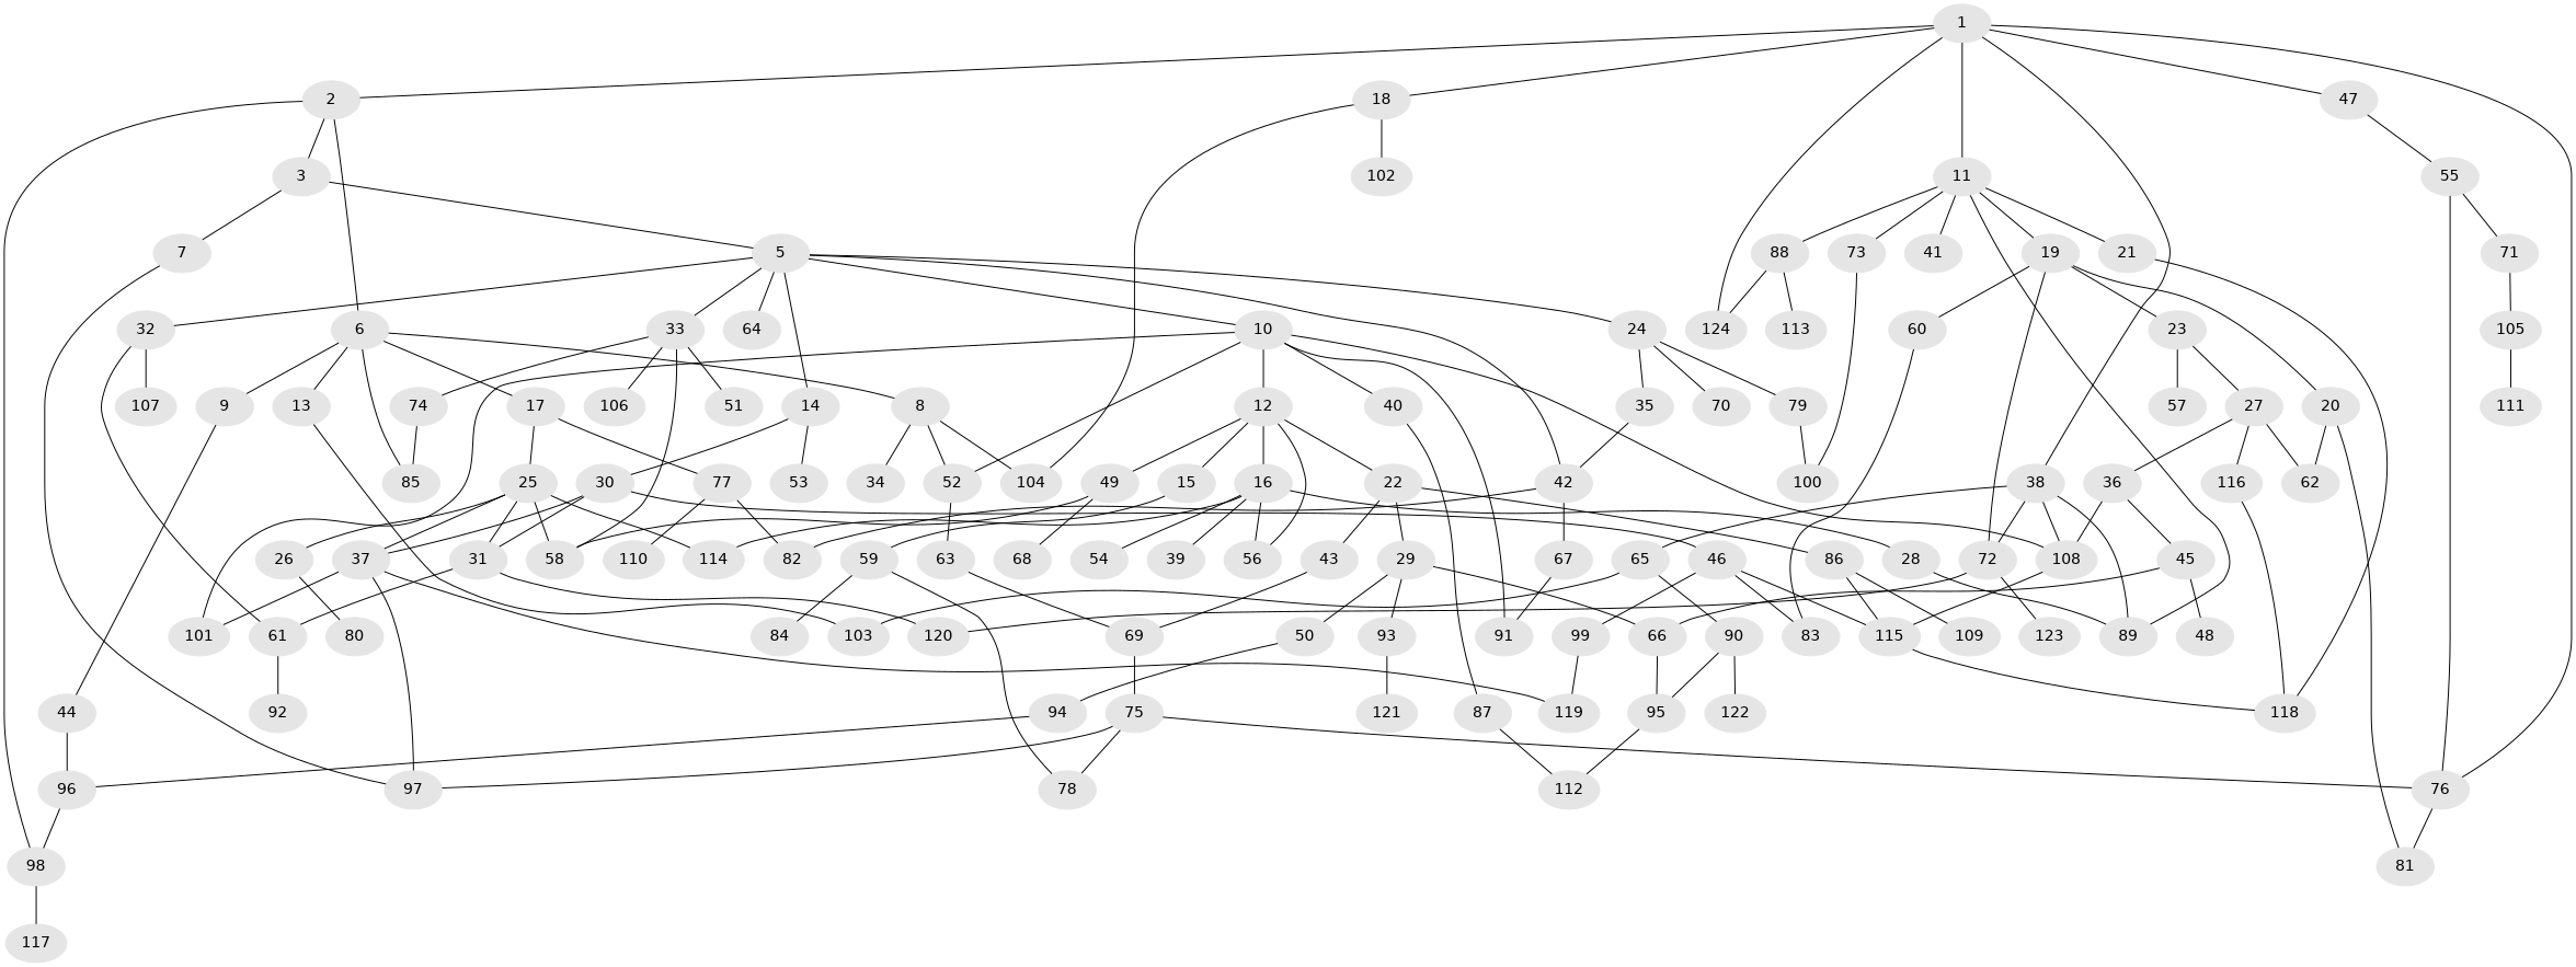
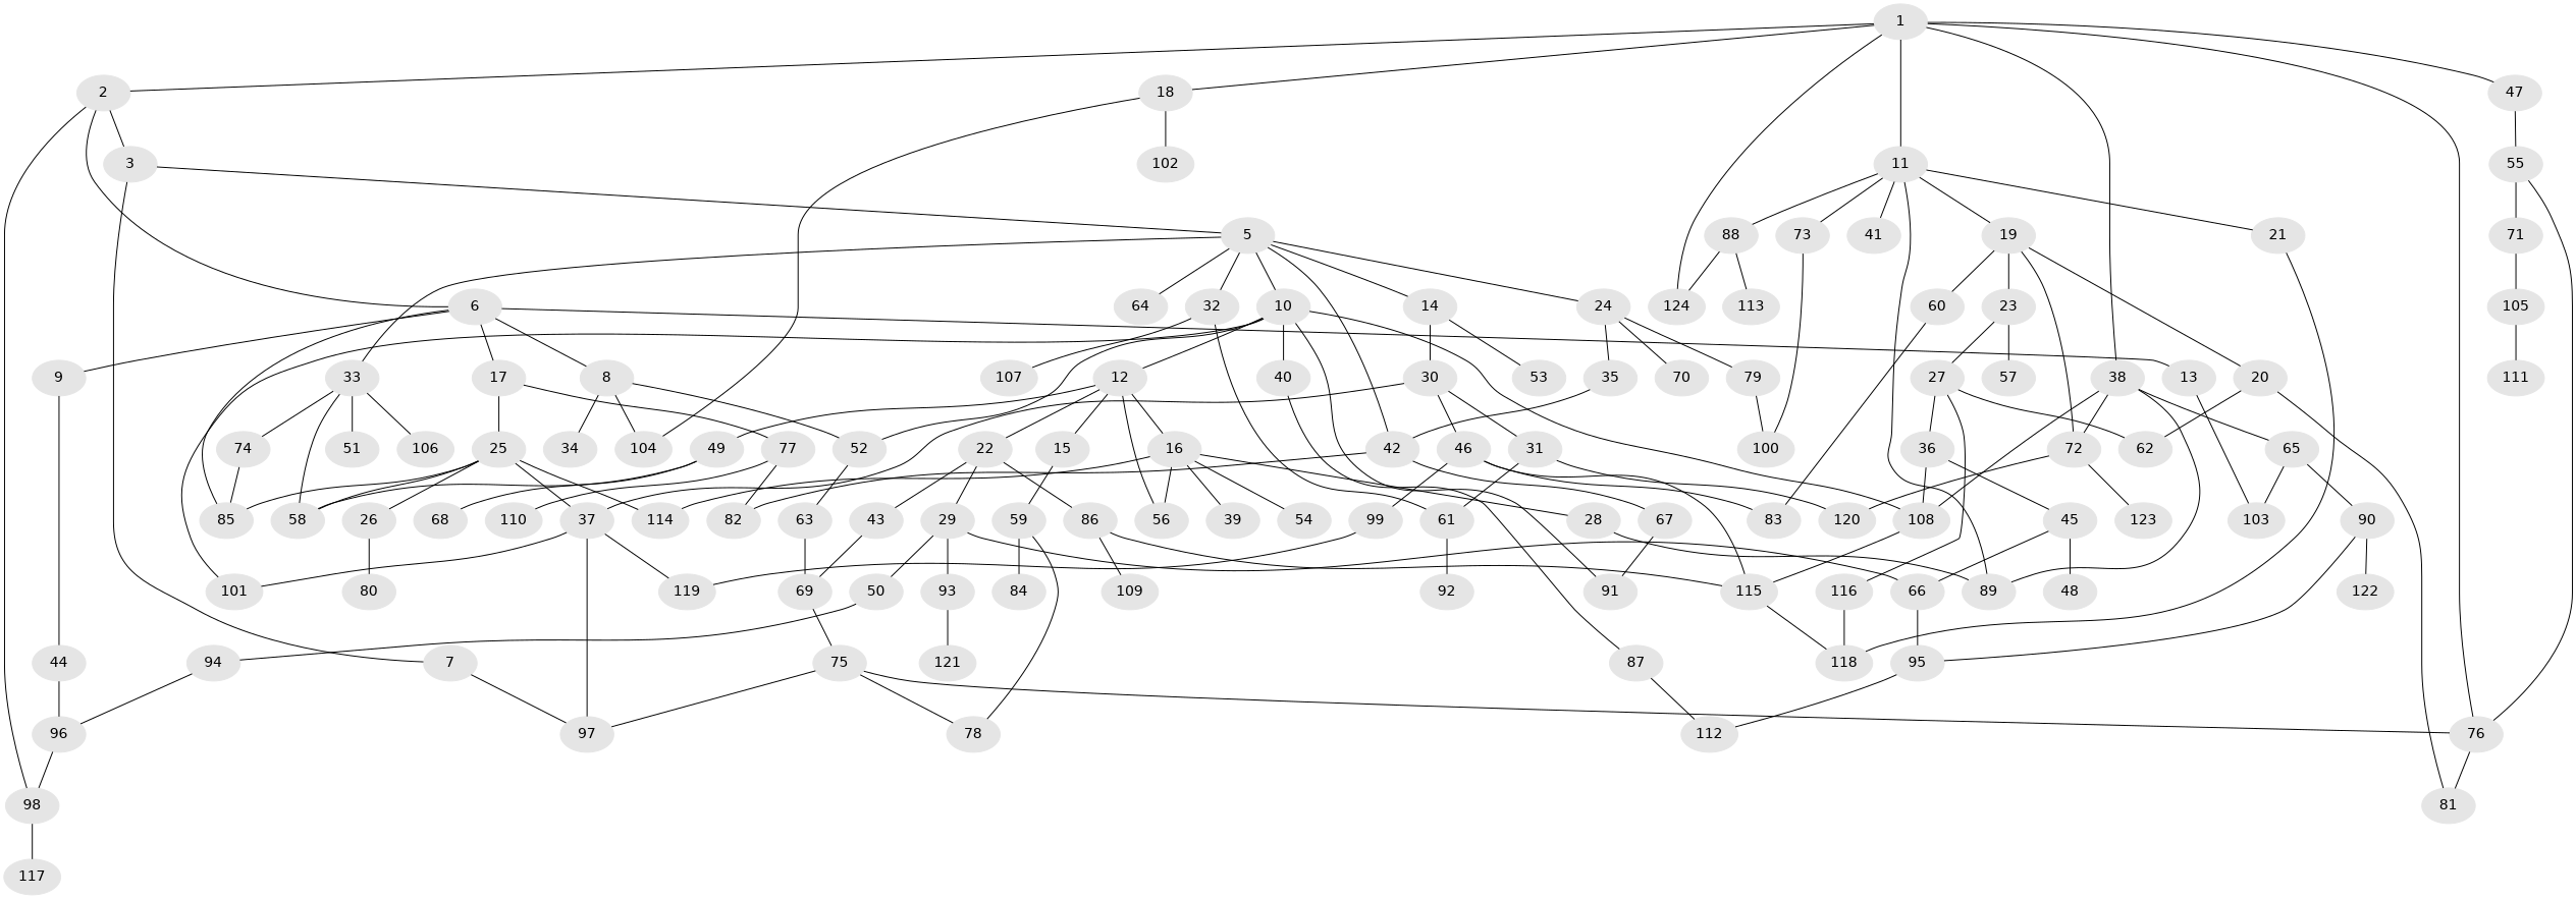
  graph {
    fontname="DejaVu Sans"
    node [color=gray90 fontname="DejaVu Sans" style=filled]
    edge [fontname="DejaVu Sans"]
    1
    2
    11
    18
    38
    47
    76
    124
    3
    6
    98
    19
    21
    41
    73
    88
    89
    104
    102
    108
    72
    65
    55
    81
    5
    7
    8
    9
    13
    17
    85
    117
    10
    14
    24
    32
    33
    42
    64
    97
    52
    12
    40
    91
    101
    30
    53
    35
    70
    79
    61
    107
    58
    51
    74
    106
    67
    82
    34
    44
    103
    25
    77
    63
    96
    15
    16
    22
    49
    56
    87
    115
    20
    23
    60
    118
    100
    113
    59
    28
    39
    54
    114
    29
    43
    86
    68
    31
    37
    46
    78
    84
    26
    110
    62
    27
    57
    83
    120
    123
    50
    66
    93
    69
    109
    36
    116
    80
    119
    45
    94
    95
    121
    99
    92
    48
    90
    112
    75
    71
    105
    122
    111
    1 -- 2
    1 -- 11
    1 -- 18
    1 -- 38
    1 -- 47
    1 -- 76
    1 -- 124
    2 -- 3
    2 -- 6
    2 -- 98
    11 -- 19
    11 -- 21
    11 -- 41
    11 -- 73
    11 -- 88
    11 -- 89
    18 -- 104
    18 -- 102
    38 -- 89
    38 -- 108
    38 -- 72
    38 -- 65
    47 -- 55
    76 -- 81
    3 -- 5
    3 -- 7
    6 -- 8
    6 -- 9
    6 -- 13
    6 -- 17
    6 -- 85
    98 -- 117
    19 -- 72
    19 -- 20
    19 -- 23
    19 -- 60
    21 -- 118
    73 -- 100
    88 -- 124
    88 -- 113
    108 -- 115
    72 -- 120
    72 -- 123
    65 -- 103
    65 -- 90
    55 -- 76
    55 -- 71
    5 -- 10
    5 -- 14
    5 -- 24
    5 -- 32
    5 -- 33
    5 -- 42
    5 -- 64
    7 -- 97
    8 -- 104
    8 -- 52
    8 -- 34
    9 -- 44
    13 -- 103
    17 -- 25
    17 -- 77
    10 -- 108
    10 -- 52
    10 -- 12
    10 -- 40
    10 -- 91
    10 -- 101
    14 -- 30
    14 -- 53
    24 -- 35
    24 -- 70
    24 -- 79
    32 -- 61
    32 -- 107
    33 -- 58
    33 -- 51
    33 -- 74
    33 -- 106
    42 -- 67
    42 -- 82
    52 -- 63
    12 -- 15
    12 -- 16
    12 -- 22
    12 -- 49
    12 -- 56
    40 -- 87
    30 -- 31
    30 -- 37
    30 -- 46
    35 -- 42
    79 -- 100
    61 -- 92
    74 -- 85
    67 -- 91
    44 -- 96
    25 -- 58
    25 -- 114
-   25 -- 31
+   25 -- 85
    25 -- 37
    25 -- 26
    77 -- 82
    77 -- 110
    63 -- 69
    96 -- 98
    15 -- 59
    16 -- 56
    16 -- 28
    16 -- 39
    16 -- 54
    16 -- 114
    22 -- 29
    22 -- 43
    22 -- 86
    49 -- 58
    49 -- 68
    87 -- 112
    115 -- 118
    20 -- 81
    20 -- 62
    23 -- 27
    23 -- 57
    60 -- 83
    59 -- 78
    59 -- 84
    28 -- 89
    29 -- 50
    29 -- 66
    29 -- 93
    43 -- 69
    86 -- 115
    86 -- 109
    31 -- 61
    31 -- 120
    37 -- 97
    37 -- 101
    37 -- 119
    46 -- 115
    46 -- 83
    46 -- 99
    26 -- 80
    27 -- 62
    27 -- 36
    27 -- 116
    50 -- 94
    66 -- 95
    93 -- 121
    69 -- 75
    36 -- 108
    36 -- 45
    116 -- 118
    45 -- 66
    45 -- 48
    94 -- 96
    95 -- 112
    99 -- 119
    90 -- 95
    90 -- 122
    75 -- 76
    75 -- 97
    75 -- 78
    71 -- 105
    105 -- 111
  }
